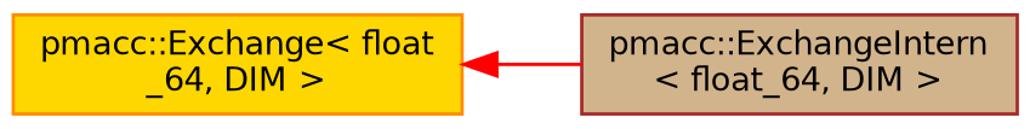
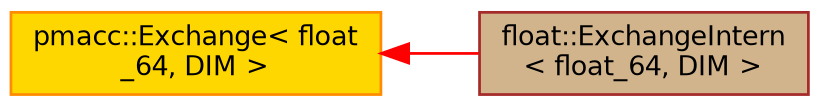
  digraph {
    rankdir=LR
    node [fontname=Helvetica fontsize=10 shape=record style=filled]
    n1 [color=darkorange fillcolor=gold height=0.2 label="pmacc::Exchange\< float\l_64, DIM \>" width=0.4]
-   n2 [color=brown fillcolor=tan height=0.2 label="pmacc::ExchangeIntern\l\< float_64, DIM \>" width=0.4]
+   n2 [color=brown fillcolor=tan height=0.2 label="float::ExchangeIntern\l\< float_64, DIM \>" width=0.4]
    n1 -> n2 [color=red dir=back fontname=Helvetica fontsize=10 labelfontname=Helvetica labelfontsize=10 style=solid]
  }
